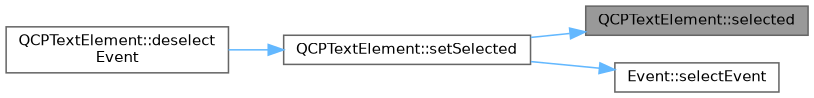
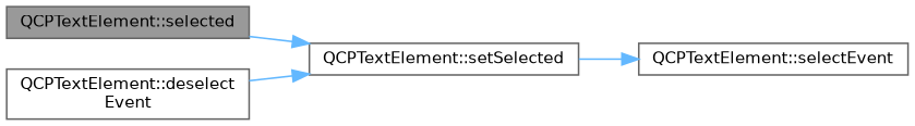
  digraph {
    fontname="DejaVu Sans"
    rankdir=RL
    node [color=grey40 fillcolor=white fontname="DejaVu Sans" fontsize=10 shape=box style=filled]
    edge [color=steelblue1 dir=back fontname="DejaVu Sans" fontsize=10 labelfontname=Helvetica labelfontsize=10 style=solid]
    n1 [color=gray40 fillcolor=grey60 fontcolor=black height=0.2 label="QCPTextElement::selected" width=0.4]
    n2 [height=0.2 label="QCPTextElement::setSelected" width=0.4]
    n3 [height=0.2 label="QCPTextElement::deselect\lEvent" width=0.4]
-   n4 [height=0.2 label="Event::selectEvent" width=0.4]
-   n1 -> n2
+   n4 [height=0.2 label="QCPTextElement::selectEvent" width=0.4]
+   n2 -> n1
    n2 -> n3
    n4 -> n2
  }
